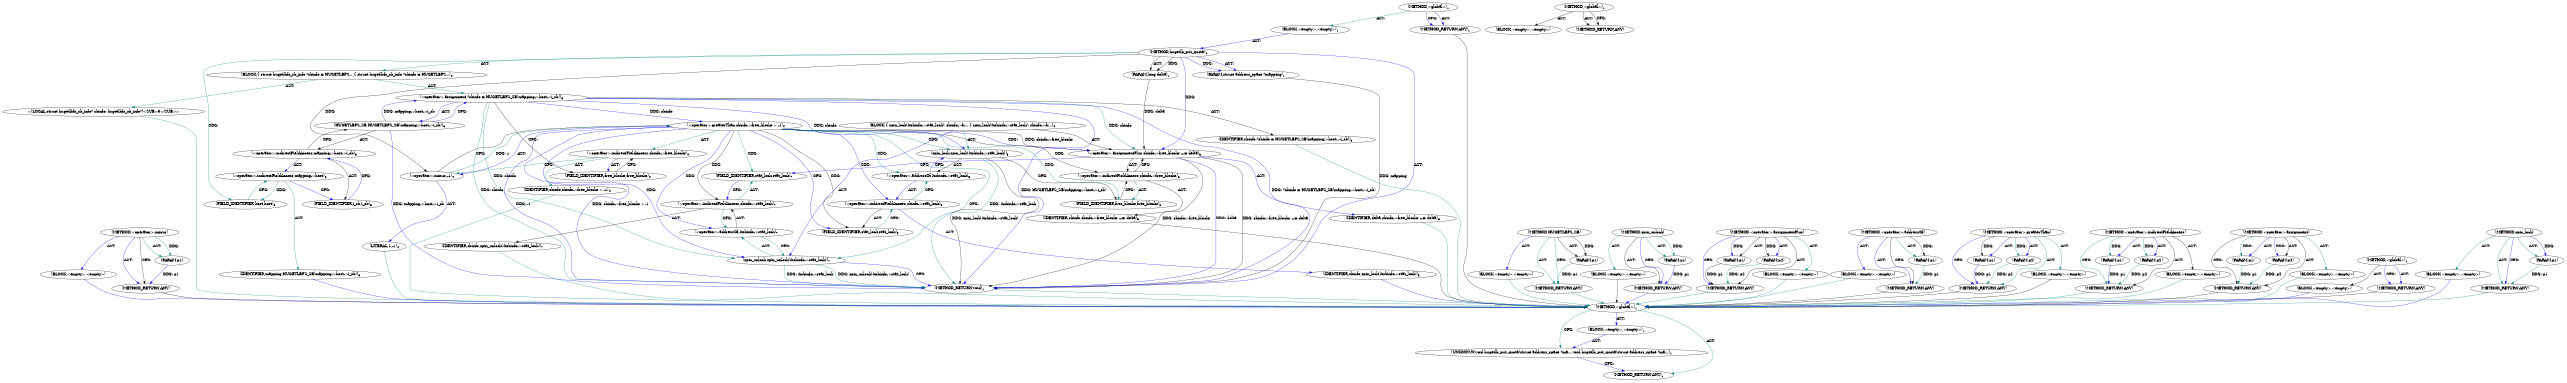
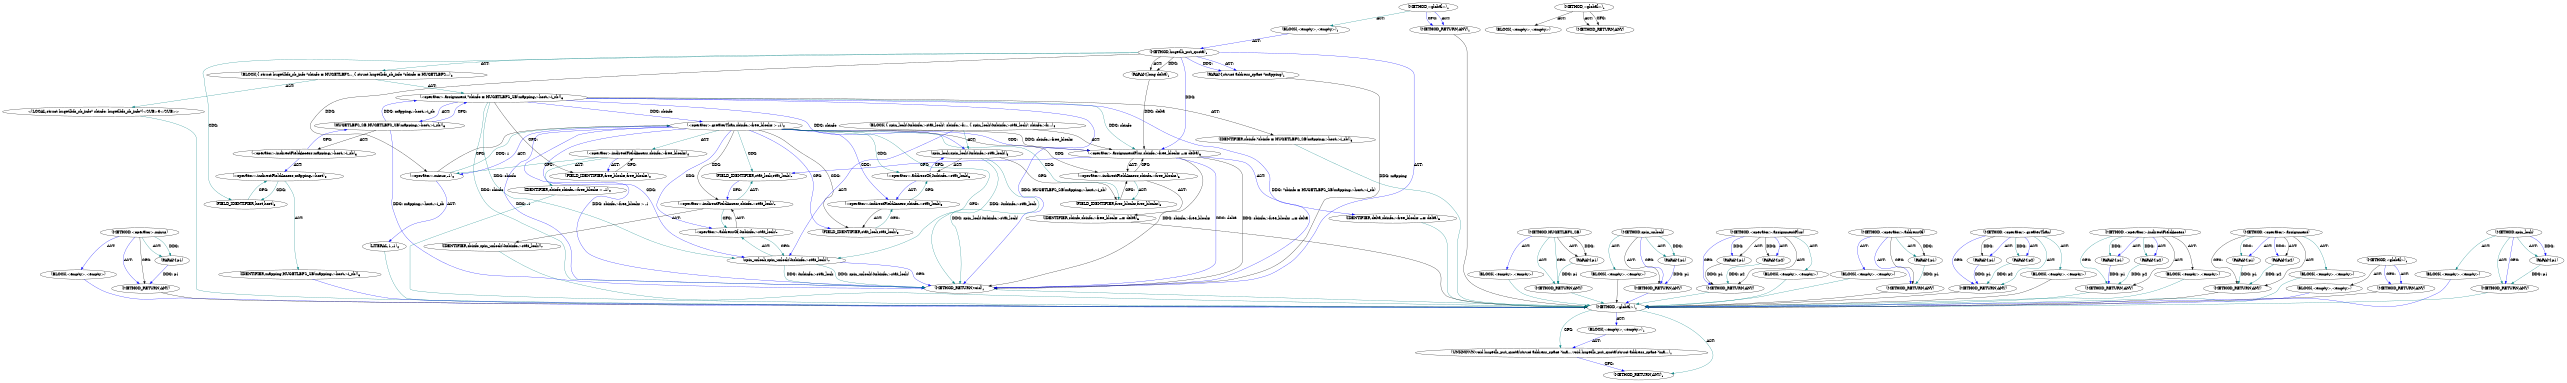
  digraph {
    edge [color=teal]
    n1 [label=<(METHOD,&lt;operator&gt;.minus)>]
    n2 [label=<(PARAM,p1)>]
    n3 [label=<(BLOCK,&lt;empty&gt;,&lt;empty&gt;)>]
    n4 [label=<(METHOD_RETURN,ANY)>]
    n5 [label=<(METHOD,&lt;global&gt;)<SUB>1</SUB>>]
    n6 [label=<(BLOCK,&lt;empty&gt;,&lt;empty&gt;)<SUB>1</SUB>>]
    n7 [label=<(UNKNOWN,void hugetlb_put_quota(struct address_space *ma...,void hugetlb_put_quota(struct address_space *ma...)<SUB>1</SUB>>]
    n8 [label=<(METHOD_RETURN,ANY)<SUB>1</SUB>>]
    n9 [label=<(METHOD,&lt;global&gt;)<SUB>1</SUB>>]
    n10 [label=<(BLOCK,&lt;empty&gt;,&lt;empty&gt;)<SUB>1</SUB>>]
    n11 [label=<(METHOD_RETURN,ANY)<SUB>1</SUB>>]
    n12 [label=<(METHOD,hugetlb_put_quota)<SUB>1</SUB>>]
    n13 [label=<(PARAM,struct address_space *mapping)<SUB>1</SUB>>]
    n14 [label=<(PARAM,long delta)<SUB>1</SUB>>]
    n15 [label=<(BLOCK,{ 	struct hugetlbfs_sb_info *sbinfo = HUGETLBFS...,{ 	struct hugetlbfs_sb_info *sbinfo = HUGETLBFS...)<SUB>2</SUB>>]
    n16 [label=<(FIELD_IDENTIFIER,host,host)<SUB>3</SUB>>]
    n17 [label=<(&lt;operator&gt;.minus,-1)<SUB>4</SUB>>]
    n18 [label=<(&lt;operator&gt;.assignmentPlus,sbinfo-&gt;free_blocks += delta)<SUB>6</SUB>>]
    n19 [label=<(METHOD_RETURN,void)<SUB>1</SUB>>]
    n20 [fillcolor=white label="<(LOCAL,struct hugetlbfs_sb_info* sbinfo: hugetlbfs_sb_info*)<SUB>3</SUB>>" style=filled]
    n21 [label=<(&lt;operator&gt;.assignment,*sbinfo = HUGETLBFS_SB(mapping-&gt;host-&gt;i_sb))<SUB>3</SUB>>]
    n22 [label=<(&lt;operator&gt;.indirectFieldAccess,mapping-&gt;host)<SUB>3</SUB>>]
    n23 [label=<(&lt;operator&gt;.greaterThan,sbinfo-&gt;free_blocks &gt; -1)<SUB>4</SUB>>]
    n24 [label=<(LITERAL,1,-1)<SUB>4</SUB>>]
    n25 [label=<(&lt;operator&gt;.indirectFieldAccess,sbinfo-&gt;free_blocks)<SUB>6</SUB>>]
    n26 [label=<(FIELD_IDENTIFIER,stat_lock,stat_lock)<SUB>7</SUB>>]
    n27 [label=<(IDENTIFIER,delta,sbinfo-&gt;free_blocks += delta)<SUB>6</SUB>>]
    n28 [label=<(IDENTIFIER,sbinfo,*sbinfo = HUGETLBFS_SB(mapping-&gt;host-&gt;i_sb))<SUB>3</SUB>>]
    n29 [label=<(HUGETLBFS_SB,HUGETLBFS_SB(mapping-&gt;host-&gt;i_sb))<SUB>3</SUB>>]
    n30 [label=<(FIELD_IDENTIFIER,free_blocks,free_blocks)<SUB>4</SUB>>]
    n31 [label=<(spin_lock,spin_lock(&amp;sbinfo-&gt;stat_lock))<SUB>5</SUB>>]
    n32 [label=<(spin_unlock,spin_unlock(&amp;sbinfo-&gt;stat_lock))<SUB>7</SUB>>]
    n33 [label=<(&lt;operator&gt;.indirectFieldAccess,mapping-&gt;host-&gt;i_sb)<SUB>3</SUB>>]
    n34 [label=<(&lt;operator&gt;.indirectFieldAccess,sbinfo-&gt;free_blocks)<SUB>4</SUB>>]
    n35 [label=<(&lt;operator&gt;.addressOf,&amp;sbinfo-&gt;stat_lock)<SUB>5</SUB>>]
    n36 [label=<(&lt;operator&gt;.indirectFieldAccess,sbinfo-&gt;stat_lock)<SUB>5</SUB>>]
    n37 [label=<(FIELD_IDENTIFIER,stat_lock,stat_lock)<SUB>5</SUB>>]
    n38 [label=<(FIELD_IDENTIFIER,free_blocks,free_blocks)<SUB>6</SUB>>]
    n39 [label=<(&lt;operator&gt;.addressOf,&amp;sbinfo-&gt;stat_lock)<SUB>7</SUB>>]
    n40 [label=<(&lt;operator&gt;.indirectFieldAccess,sbinfo-&gt;stat_lock)<SUB>7</SUB>>]
-   n41 [label=<(FIELD_IDENTIFIER,i_sb,i_sb)<SUB>3</SUB>>]
    n42 [label=<(IDENTIFIER,mapping,HUGETLBFS_SB(mapping-&gt;host-&gt;i_sb))<SUB>3</SUB>>]
    n43 [label=<(BLOCK,{ 		spin_lock(&amp;sbinfo-&gt;stat_lock); 		sbinfo-&gt;fr...,{ 		spin_lock(&amp;sbinfo-&gt;stat_lock); 		sbinfo-&gt;fr...)<SUB>4</SUB>>]
    n44 [label=<(IDENTIFIER,sbinfo,sbinfo-&gt;free_blocks &gt; -1)<SUB>4</SUB>>]
-   n45 [label=<(IDENTIFIER,sbinfo,spin_lock(&amp;sbinfo-&gt;stat_lock))<SUB>5</SUB>>]
    n46 [label=<(IDENTIFIER,sbinfo,sbinfo-&gt;free_blocks += delta)<SUB>6</SUB>>]
    n47 [label=<(IDENTIFIER,sbinfo,spin_unlock(&amp;sbinfo-&gt;stat_lock))<SUB>7</SUB>>]
    n48 [label=<(METHOD,HUGETLBFS_SB)>]
    n49 [label=<(PARAM,p1)>]
    n50 [label=<(BLOCK,&lt;empty&gt;,&lt;empty&gt;)>]
    n51 [label=<(METHOD_RETURN,ANY)>]
    n52 [label=<(METHOD,spin_unlock)>]
    n53 [label=<(PARAM,p1)>]
    n54 [label=<(BLOCK,&lt;empty&gt;,&lt;empty&gt;)>]
    n55 [label=<(METHOD_RETURN,ANY)>]
    n56 [label=<(METHOD,&lt;operator&gt;.assignmentPlus)>]
    n57 [label=<(PARAM,p1)>]
    n58 [label=<(PARAM,p2)>]
    n59 [label=<(BLOCK,&lt;empty&gt;,&lt;empty&gt;)>]
    n60 [label=<(METHOD_RETURN,ANY)>]
    n61 [label=<(METHOD,&lt;operator&gt;.addressOf)>]
    n62 [label=<(PARAM,p1)>]
    n63 [label=<(BLOCK,&lt;empty&gt;,&lt;empty&gt;)>]
    n64 [label=<(METHOD_RETURN,ANY)>]
    n65 [label=<(METHOD,&lt;operator&gt;.greaterThan)>]
    n66 [label=<(PARAM,p1)>]
    n67 [label=<(PARAM,p2)>]
    n68 [label=<(BLOCK,&lt;empty&gt;,&lt;empty&gt;)>]
    n69 [label=<(METHOD_RETURN,ANY)>]
    n70 [label=<(METHOD,&lt;operator&gt;.indirectFieldAccess)>]
    n71 [label=<(PARAM,p1)>]
    n72 [label=<(PARAM,p2)>]
    n73 [label=<(BLOCK,&lt;empty&gt;,&lt;empty&gt;)>]
    n74 [label=<(METHOD_RETURN,ANY)>]
    n75 [label=<(METHOD,&lt;operator&gt;.assignment)>]
    n76 [label=<(PARAM,p1)>]
    n77 [label=<(PARAM,p2)>]
    n78 [label=<(BLOCK,&lt;empty&gt;,&lt;empty&gt;)>]
    n79 [label=<(METHOD_RETURN,ANY)>]
    n80 [label=<(METHOD,&lt;global&gt;)<SUB>1</SUB>>]
    n81 [label=<(BLOCK,&lt;empty&gt;,&lt;empty&gt;)>]
    n82 [label=<(METHOD_RETURN,ANY)>]
    n83 [label=<(METHOD,spin_lock)>]
    n84 [label=<(PARAM,p1)>]
    n85 [label=<(BLOCK,&lt;empty&gt;,&lt;empty&gt;)>]
    n86 [label=<(METHOD_RETURN,ANY)>]
    n87 [label=<(METHOD,&lt;global&gt;)<SUB>1</SUB>>]
    n88 [label=<(BLOCK,&lt;empty&gt;,&lt;empty&gt;)>]
    n89 [label=<(METHOD_RETURN,ANY)>]
    n1 -> n2 [label="AST: "]
    n1 -> n2 [label="DDG: "]
    n1 -> n3 [color=blue label="AST: "]
    n1 -> n4 [color=blue label="AST: "]
    n1 -> n4 [color=black label="CFG: "]
    n2 -> n4 [color=blue label="DDG: p1"]
    n3 -> n5 [color=blue]
    n4 -> n5 [color=black]
    n5 -> n6 [color=blue label="AST: "]
    n5 -> n7 [label="CFG: "]
    n5 -> n8 [label="AST: "]
    n6 -> n7 [color=blue label="AST: "]
    n7 -> n8 [color=blue label="CFG: "]
    n9 -> n10 [label="AST: "]
    n9 -> n11 [color=blue label="AST: "]
    n9 -> n11 [color=blue label="CFG: "]
    n10 -> n12 [color=blue label="AST: "]
    n11 -> n5 [color=black]
    n12 -> n13 [color=blue label="AST: "]
    n12 -> n13 [color=blue label="DDG: "]
    n12 -> n14 [color=black label="AST: "]
    n12 -> n14 [color=black label="DDG: "]
    n12 -> n15 [label="AST: "]
    n12 -> n16 [label="CDG: "]
    n12 -> n17 [color=black label="DDG: "]
    n12 -> n18 [color=blue label="DDG: "]
    n12 -> n19 [color=blue label="AST: "]
    n13 -> n19 [color=black label="DDG: mapping"]
    n14 -> n18 [color=black label="DDG: delta"]
    n15 -> n20 [label="AST: "]
    n15 -> n21 [label="AST: "]
    n16 -> n22 [label="CFG: "]
    n17 -> n23 [color=black label="CFG: "]
    n17 -> n23 [label="DDG: 1"]
    n17 -> n24 [color=blue label="AST: "]
    n18 -> n19 [color=black label="DDG: sbinfo-&gt;free_blocks"]
    n18 -> n19 [color=blue label="DDG: delta"]
    n18 -> n19 [color=black label="DDG: sbinfo-&gt;free_blocks += delta"]
    n18 -> n25 [color=black label="AST: "]
    n18 -> n26 [color=blue label="CFG: "]
    n18 -> n27 [color=blue label="AST: "]
    n19 -> n5
    n20 -> n5
    n21 -> n18 [label="DDG: sbinfo"]
    n21 -> n19 [label="DDG: sbinfo"]
    n21 -> n19 [color=blue label="DDG: HUGETLBFS_SB(mapping-&gt;host-&gt;i_sb)"]
    n21 -> n19 [color=blue label="DDG: *sbinfo = HUGETLBFS_SB(mapping-&gt;host-&gt;i_sb)"]
    n21 -> n23 [color=blue label="DDG: sbinfo"]
    n21 -> n28 [color=black label="AST: "]
    n21 -> n29 [color=blue label="AST: "]
    n21 -> n30 [color=black label="CFG: "]
    n21 -> n31 [color=blue label="DDG: sbinfo"]
    n21 -> n32 [label="DDG: sbinfo"]
    n22 -> n16 [label="CDG: "]
-   n22 -> n41 [color=blue label="CFG: "]
    n22 -> n42 [label="AST: "]
    n23 -> n17 [color=blue label="AST: "]
    n23 -> n18 [color=black label="DDG: sbinfo-&gt;free_blocks"]
    n23 -> n18 [color=blue label="CDG: "]
    n23 -> n19 [label="CFG: "]
    n23 -> n19 [color=blue label="DDG: -1"]
    n23 -> n19 [color=blue label="DDG: sbinfo-&gt;free_blocks &gt; -1"]
    n23 -> n25 [color=black label="CDG: "]
    n23 -> n26 [label="CDG: "]
-   n23 -> n31 [label="CDG: "]
    n23 -> n32 [color=blue label="CDG: "]
    n23 -> n34 [label="AST: "]
    n23 -> n35 [label="CDG: "]
    n23 -> n36 [color=blue label="CDG: "]
    n23 -> n37 [color=blue label="CFG: "]
    n23 -> n37 [color=black label="CDG: "]
    n23 -> n38 [label="CDG: "]
    n23 -> n39 [color=blue label="CDG: "]
    n23 -> n40 [color=black label="CDG: "]
    n24 -> n5
    n25 -> n18 [color=black label="CFG: "]
    n25 -> n38 [label="AST: "]
    n25 -> n46 [color=black label="AST: "]
    n26 -> n40 [color=blue label="CFG: "]
    n27 -> n5
    n28 -> n5
    n29 -> n19 [color=blue label="DDG: mapping-&gt;host-&gt;i_sb"]
    n29 -> n21 [color=blue label="CFG: "]
    n29 -> n21 [color=blue label="DDG: mapping-&gt;host-&gt;i_sb"]
    n29 -> n33 [color=black label="AST: "]
    n30 -> n34 [color=black label="CFG: "]
-   n31 -> n19 [color=black label="DDG: spin_lock(&amp;sbinfo-&gt;stat_lock)"]
+   n31 -> n19 [label="DDG: spin_lock(&amp;sbinfo-&gt;stat_lock)"]
    n31 -> n32 [label="DDG: &amp;sbinfo-&gt;stat_lock"]
    n31 -> n35 [color=black label="AST: "]
    n31 -> n38 [color=black label="CFG: "]
    n32 -> n19 [color=blue label="CFG: "]
    n32 -> n19 [label="DDG: &amp;sbinfo-&gt;stat_lock"]
    n32 -> n19 [label="DDG: spin_unlock(&amp;sbinfo-&gt;stat_lock)"]
    n32 -> n39 [label="AST: "]
    n33 -> n22 [color=blue label="AST: "]
-   n33 -> n29 [color=black label="CFG: "]
-   n33 -> n41 [color=black label="AST: "]
+   n33 -> n29 [color=blue label="CFG: "]
    n34 -> n17 [label="CFG: "]
    n34 -> n30 [color=blue label="AST: "]
    n34 -> n44 [label="AST: "]
    n35 -> n31 [color=blue label="CFG: "]
    n35 -> n36 [color=blue label="AST: "]
    n36 -> n35 [label="CFG: "]
    n36 -> n37 [color=black label="AST: "]
-   n36 -> n45 [color=blue label="AST: "]
    n37 -> n36 [label="CFG: "]
    n38 -> n25 [color=black label="CFG: "]
    n39 -> n32 [label="CFG: "]
    n39 -> n40 [color=black label="AST: "]
    n40 -> n26 [label="AST: "]
    n40 -> n39 [label="CFG: "]
    n40 -> n47 [color=black label="AST: "]
-   n41 -> n33 [color=blue label="CFG: "]
    n42 -> n5 [color=blue]
    n43 -> n18 [color=black label="AST: "]
    n43 -> n31 [label="AST: "]
    n43 -> n32 [color=blue label="AST: "]
    n44 -> n5
-   n45 -> n5 [color=blue]
    n46 -> n5 [color=black]
    n47 -> n5
    n48 -> n49 [color=black label="AST: "]
    n48 -> n49 [color=black label="DDG: "]
    n48 -> n50 [color=blue label="AST: "]
    n48 -> n51 [label="AST: "]
    n48 -> n51 [label="CFG: "]
    n49 -> n51 [label="DDG: p1"]
    n50 -> n5
    n51 -> n5
    n52 -> n53 [label="AST: "]
    n52 -> n53 [label="DDG: "]
    n52 -> n54 [label="AST: "]
    n52 -> n55 [color=black label="AST: "]
    n52 -> n55 [color=blue label="CFG: "]
    n53 -> n55 [color=blue label="DDG: p1"]
    n54 -> n5 [color=black]
    n55 -> n5 [color=blue]
    n56 -> n57 [color=black label="AST: "]
    n56 -> n57 [color=blue label="DDG: "]
    n56 -> n58 [color=blue label="AST: "]
    n56 -> n58 [color=black label="DDG: "]
    n56 -> n59 [label="AST: "]
    n56 -> n60 [color=black label="AST: "]
    n56 -> n60 [color=blue label="CFG: "]
    n57 -> n60 [color=black label="DDG: p1"]
    n58 -> n60 [label="DDG: p2"]
    n59 -> n5
    n60 -> n5
    n61 -> n62 [label="AST: "]
    n61 -> n62 [color=black label="DDG: "]
    n61 -> n63 [color=blue label="AST: "]
    n61 -> n64 [color=blue label="AST: "]
    n61 -> n64 [color=black label="CFG: "]
    n62 -> n64 [label="DDG: p1"]
    n63 -> n5
    n64 -> n5 [color=black]
    n65 -> n66 [color=blue label="AST: "]
    n65 -> n66 [color=black label="DDG: "]
    n65 -> n67 [color=blue label="AST: "]
    n65 -> n67 [label="DDG: "]
    n65 -> n68 [label="AST: "]
    n65 -> n69 [label="AST: "]
    n65 -> n69 [color=blue label="CFG: "]
    n66 -> n69 [color=blue label="DDG: p1"]
    n67 -> n69 [label="DDG: p2"]
    n68 -> n5 [color=black]
    n69 -> n5 [color=black]
    n70 -> n71 [color=blue label="AST: "]
    n70 -> n71 [label="DDG: "]
    n70 -> n72 [color=blue label="AST: "]
    n70 -> n72 [label="DDG: "]
    n70 -> n73 [color=black label="AST: "]
    n70 -> n74 [color=black label="AST: "]
    n70 -> n74 [label="CFG: "]
    n71 -> n74 [color=blue label="DDG: p1"]
    n72 -> n74 [label="DDG: p2"]
    n73 -> n5
    n74 -> n5
    n75 -> n76 [color=blue label="AST: "]
    n75 -> n76 [label="DDG: "]
    n75 -> n77 [color=black label="AST: "]
    n75 -> n77 [color=blue label="DDG: "]
    n75 -> n78 [label="AST: "]
    n75 -> n79 [color=black label="AST: "]
    n75 -> n79 [color=black label="CFG: "]
    n76 -> n79 [label="DDG: p1"]
    n77 -> n79 [label="DDG: p2"]
    n78 -> n5
    n79 -> n5 [color=black]
    n80 -> n81 [color=black label="AST: "]
    n80 -> n82 [color=blue label="AST: "]
    n80 -> n82 [color=blue label="CFG: "]
    n81 -> n5 [color=blue]
    n82 -> n5 [color=black]
    n83 -> n84 [label="AST: "]
    n83 -> n84 [color=blue label="DDG: "]
    n83 -> n85 [label="AST: "]
    n83 -> n86 [label="AST: "]
    n83 -> n86 [color=blue label="CFG: "]
    n84 -> n86 [label="DDG: p1"]
    n85 -> n5 [color=blue]
    n86 -> n5
    n87 -> n88 [color=black label="AST: "]
    n87 -> n89 [color=black label="AST: "]
    n87 -> n89 [color=black label="CFG: "]
  }
